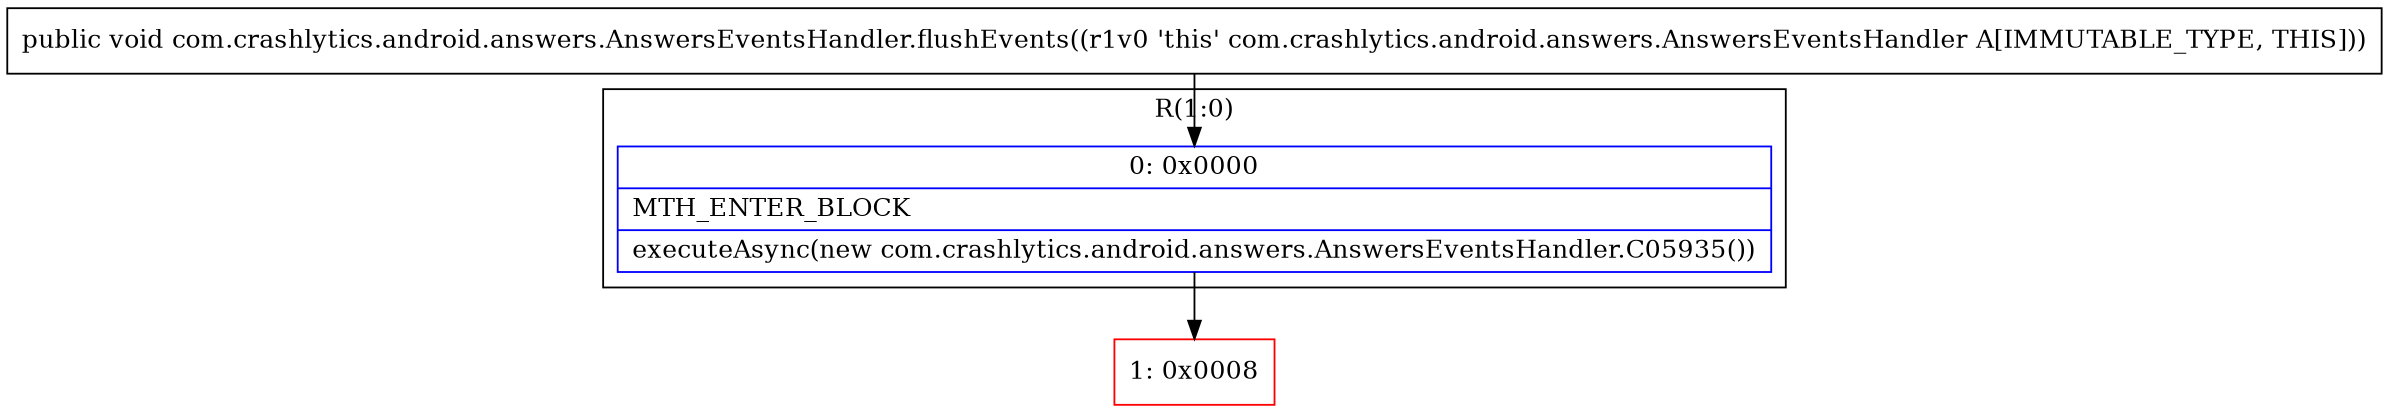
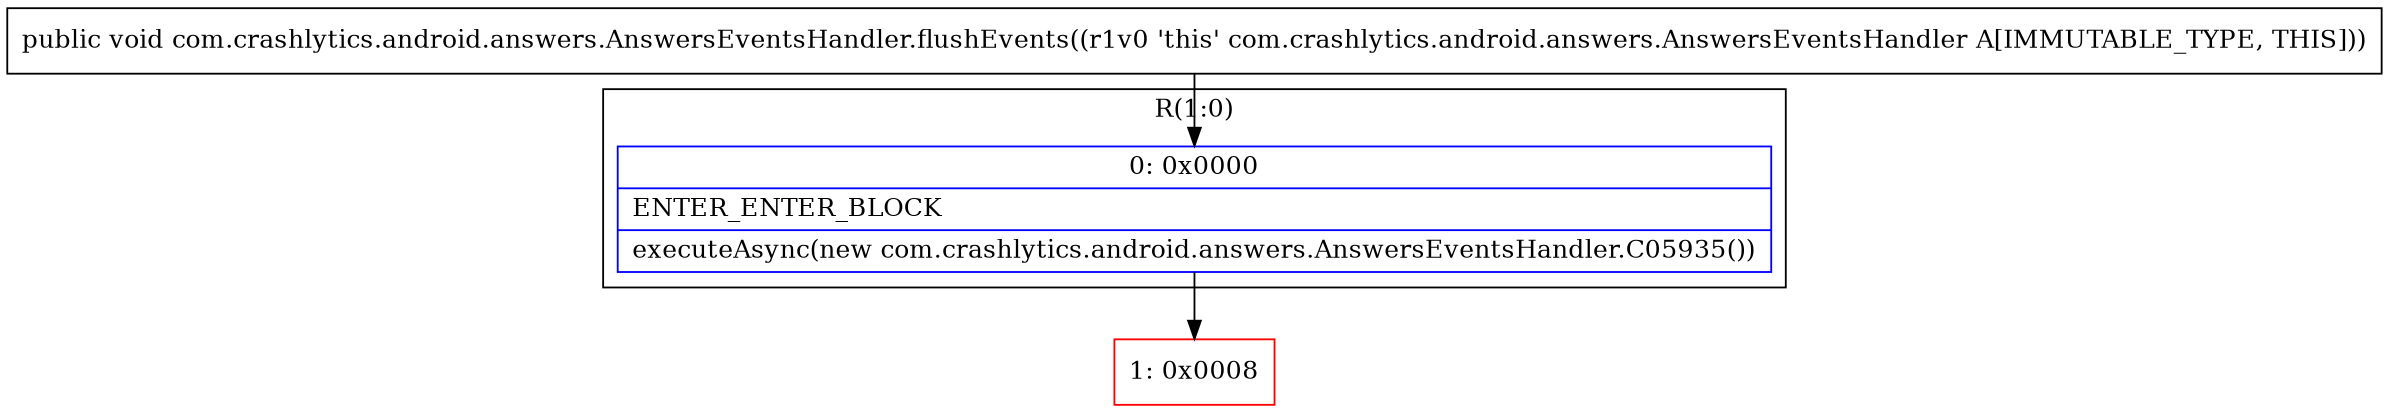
  digraph {
    node [shape=record]
-   n1 [color=blue label="{0\:\ 0x0000|MTH_ENTER_BLOCK\l|executeAsync(new com.crashlytics.android.answers.AnswersEventsHandler.C05935())\l}"]
+   n1 [color=blue label="{0\:\ 0x0000|ENTER_ENTER_BLOCK\l|executeAsync(new com.crashlytics.android.answers.AnswersEventsHandler.C05935())\l}"]
    n2 [color=red label="{1\:\ 0x0008}"]
    n3 [label="{public void com.crashlytics.android.answers.AnswersEventsHandler.flushEvents((r1v0 'this' com.crashlytics.android.answers.AnswersEventsHandler A[IMMUTABLE_TYPE, THIS])) }"]
    subgraph cluster_1 {
      label="R(1:0)"
      n1
    }
    n1 -> n2
    n3 -> n1
  }
